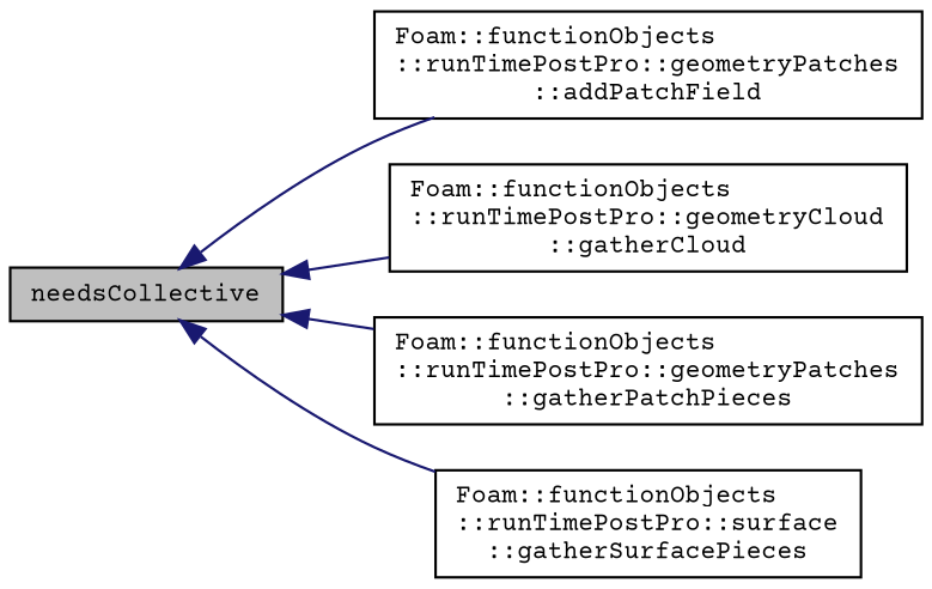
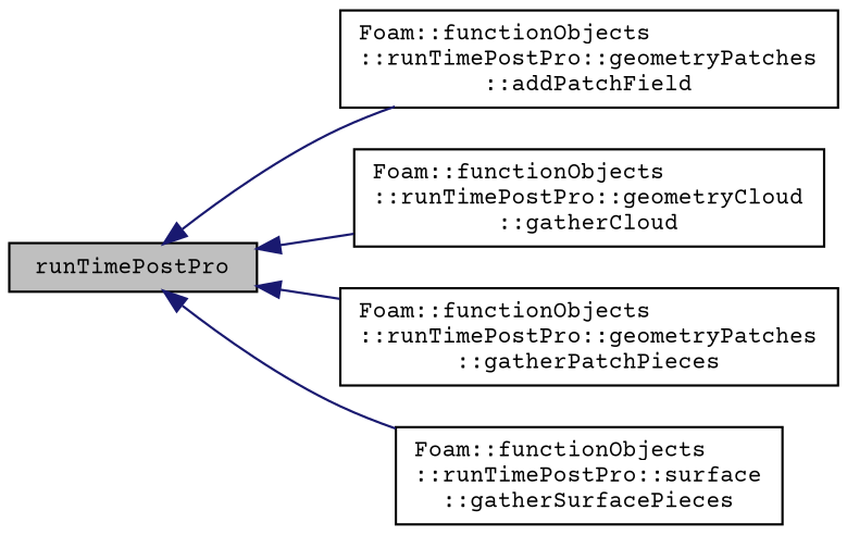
  digraph {
    rankdir=LR
    fontname="Courier Prime"
    node [color=black fontname="Courier Prime" fontsize=10 shape=record]
    edge [color=midnightblue dir=back fontname="Courier Prime" fontsize=10 labelfontname=Helvetica labelfontsize=10 style=solid]
-   n1 [fillcolor=grey75 fontcolor=black height=0.2 label=needsCollective style=filled width=0.4]
+   n1 [fillcolor=grey75 fontcolor=black height=0.2 label=runTimePostPro style=filled width=0.4]
    n2 [height=0.2 label="Foam::functionObjects\l::runTimePostPro::geometryPatches\l::addPatchField" width=0.4]
    n3 [height=0.2 label="Foam::functionObjects\l::runTimePostPro::geometryCloud\l::gatherCloud" width=0.4]
    n4 [height=0.2 label="Foam::functionObjects\l::runTimePostPro::geometryPatches\l::gatherPatchPieces" width=0.4]
    n5 [height=0.2 label="Foam::functionObjects\l::runTimePostPro::surface\l::gatherSurfacePieces" width=0.4]
    n1 -> n2
    n1 -> n3
    n1 -> n4
    n1 -> n5
  }
